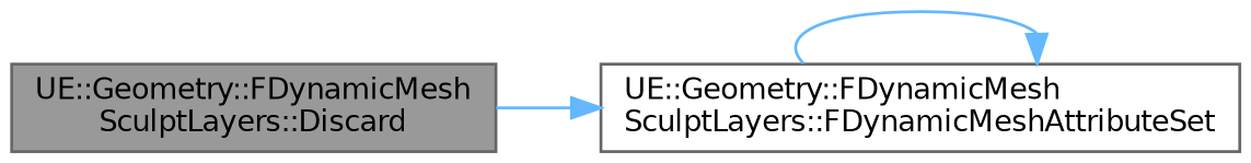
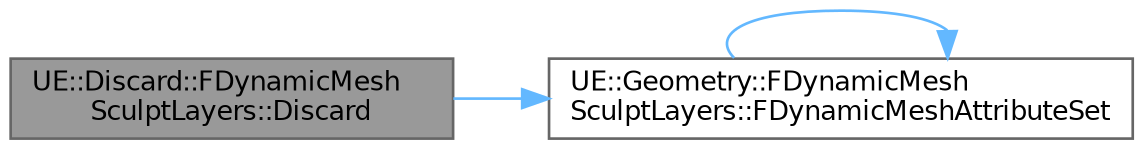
  digraph {
    rankdir=LR
    node [fontname=Helvetica fontsize=10 shape=box style=filled]
    edge [color=steelblue1 fontname=Helvetica fontsize=10 labelfontname=Helvetica labelfontsize=10 style=solid]
-   n1 [color=gray40 fillcolor=grey60 fontcolor=black height=0.2 label="UE::Geometry::FDynamicMesh\lSculptLayers::Discard" width=0.4]
+   n1 [color=gray40 fillcolor=grey60 fontcolor=black height=0.2 label="UE::Discard::FDynamicMesh\lSculptLayers::Discard" width=0.4]
    n2 [color=grey40 fillcolor=white height=0.2 label="UE::Geometry::FDynamicMesh\lSculptLayers::FDynamicMeshAttributeSet" width=0.4]
    n1 -> n2
    n2 -> n2
  }
